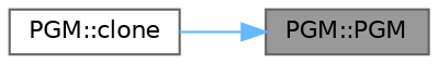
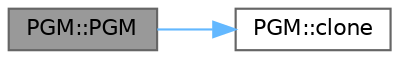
  digraph {
    rankdir=RL
    node [fontname=Helvetica fontsize=10 shape=box style=filled]
    n1 [color=gray40 fillcolor=grey60 fontcolor=black height=0.2 label="PGM::PGM" width=0.4]
    n2 [color=grey40 fillcolor=white height=0.2 label="PGM::clone" width=0.4]
-   n1 -> n2 [color=steelblue1 dir=back fontname=Helvetica fontsize=10 labelfontname=Helvetica labelfontsize=10 style=solid]
+   n2 -> n1 [color=steelblue1 dir=back fontname=Helvetica fontsize=10 labelfontname=Helvetica labelfontsize=10 style=solid]
  }
